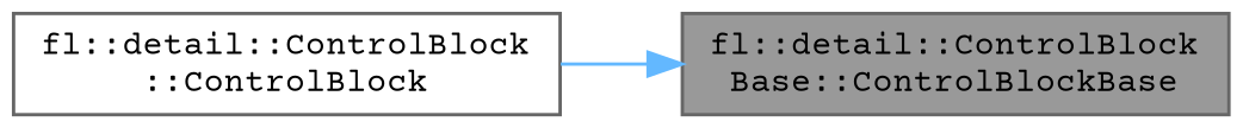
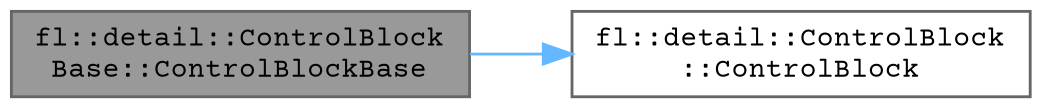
  digraph {
    rankdir=RL
    fontname="Courier Prime"
    node [fontname="Courier Prime" fontsize=10 shape=box style=filled]
    n1 [color=gray40 fillcolor=grey60 fontcolor=black height=0.2 label="fl::detail::ControlBlock\lBase::ControlBlockBase" width=0.4]
    n2 [color=grey40 fillcolor=white height=0.2 label="fl::detail::ControlBlock\l::ControlBlock" width=0.4]
-   n1 -> n2 [color=steelblue1 dir=back fontname="Courier Prime" fontsize=10 labelfontname=Helvetica labelfontsize=10 style=solid]
+   n2 -> n1 [color=steelblue1 dir=back fontname="Courier Prime" fontsize=10 labelfontname=Helvetica labelfontsize=10 style=solid]
  }
